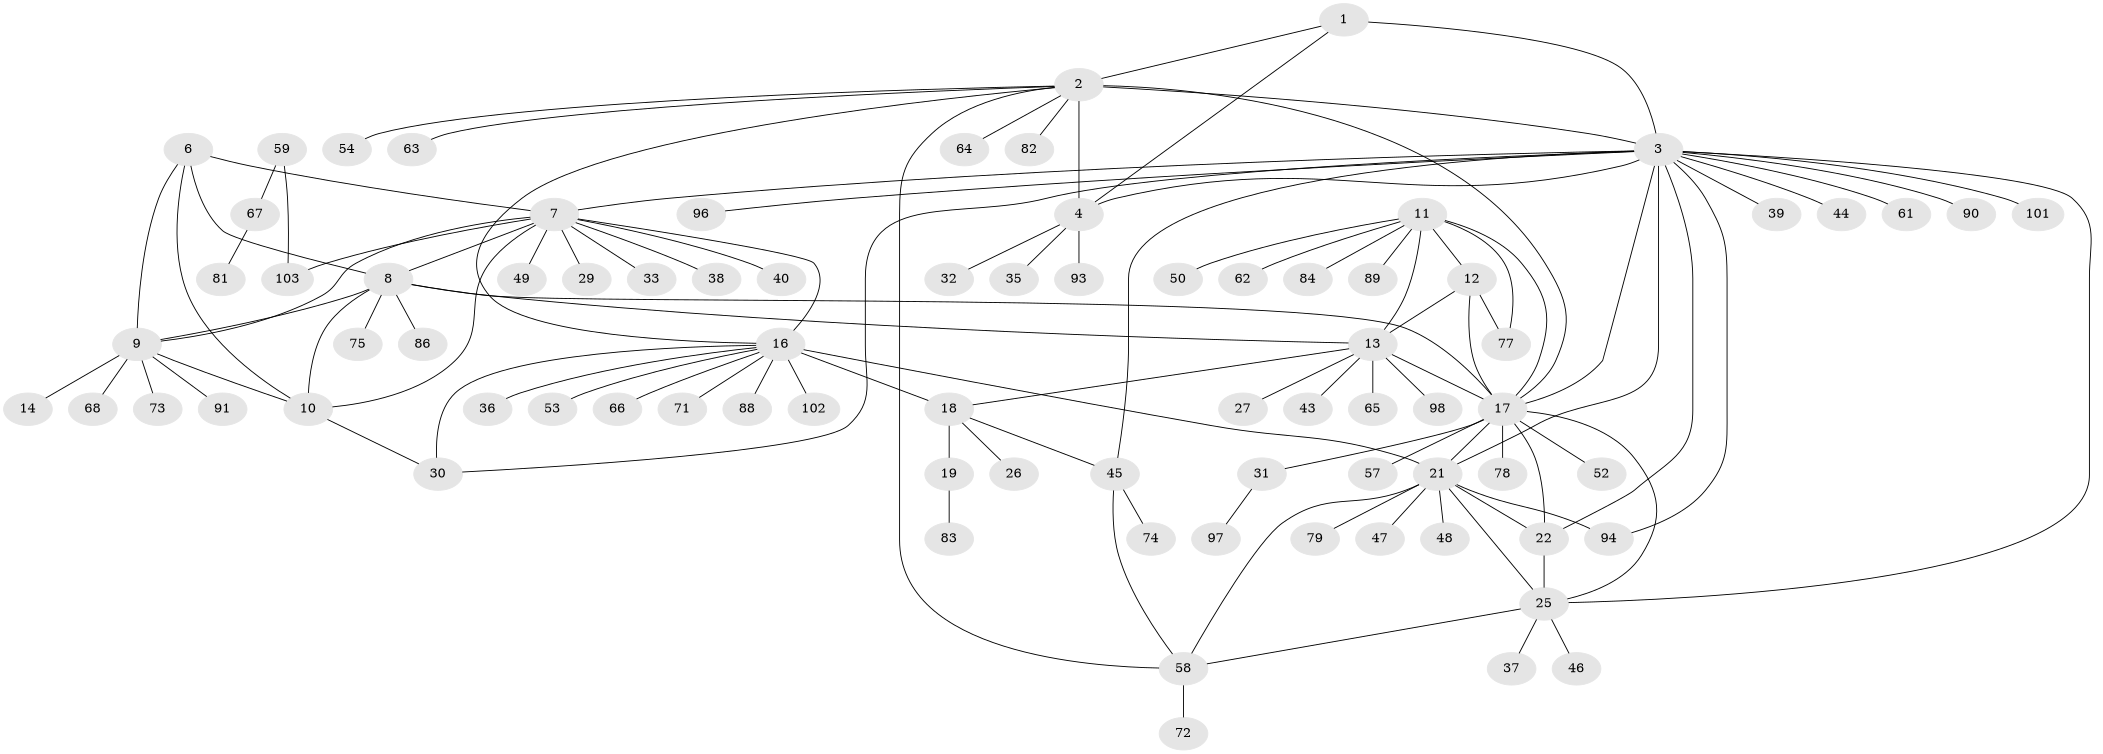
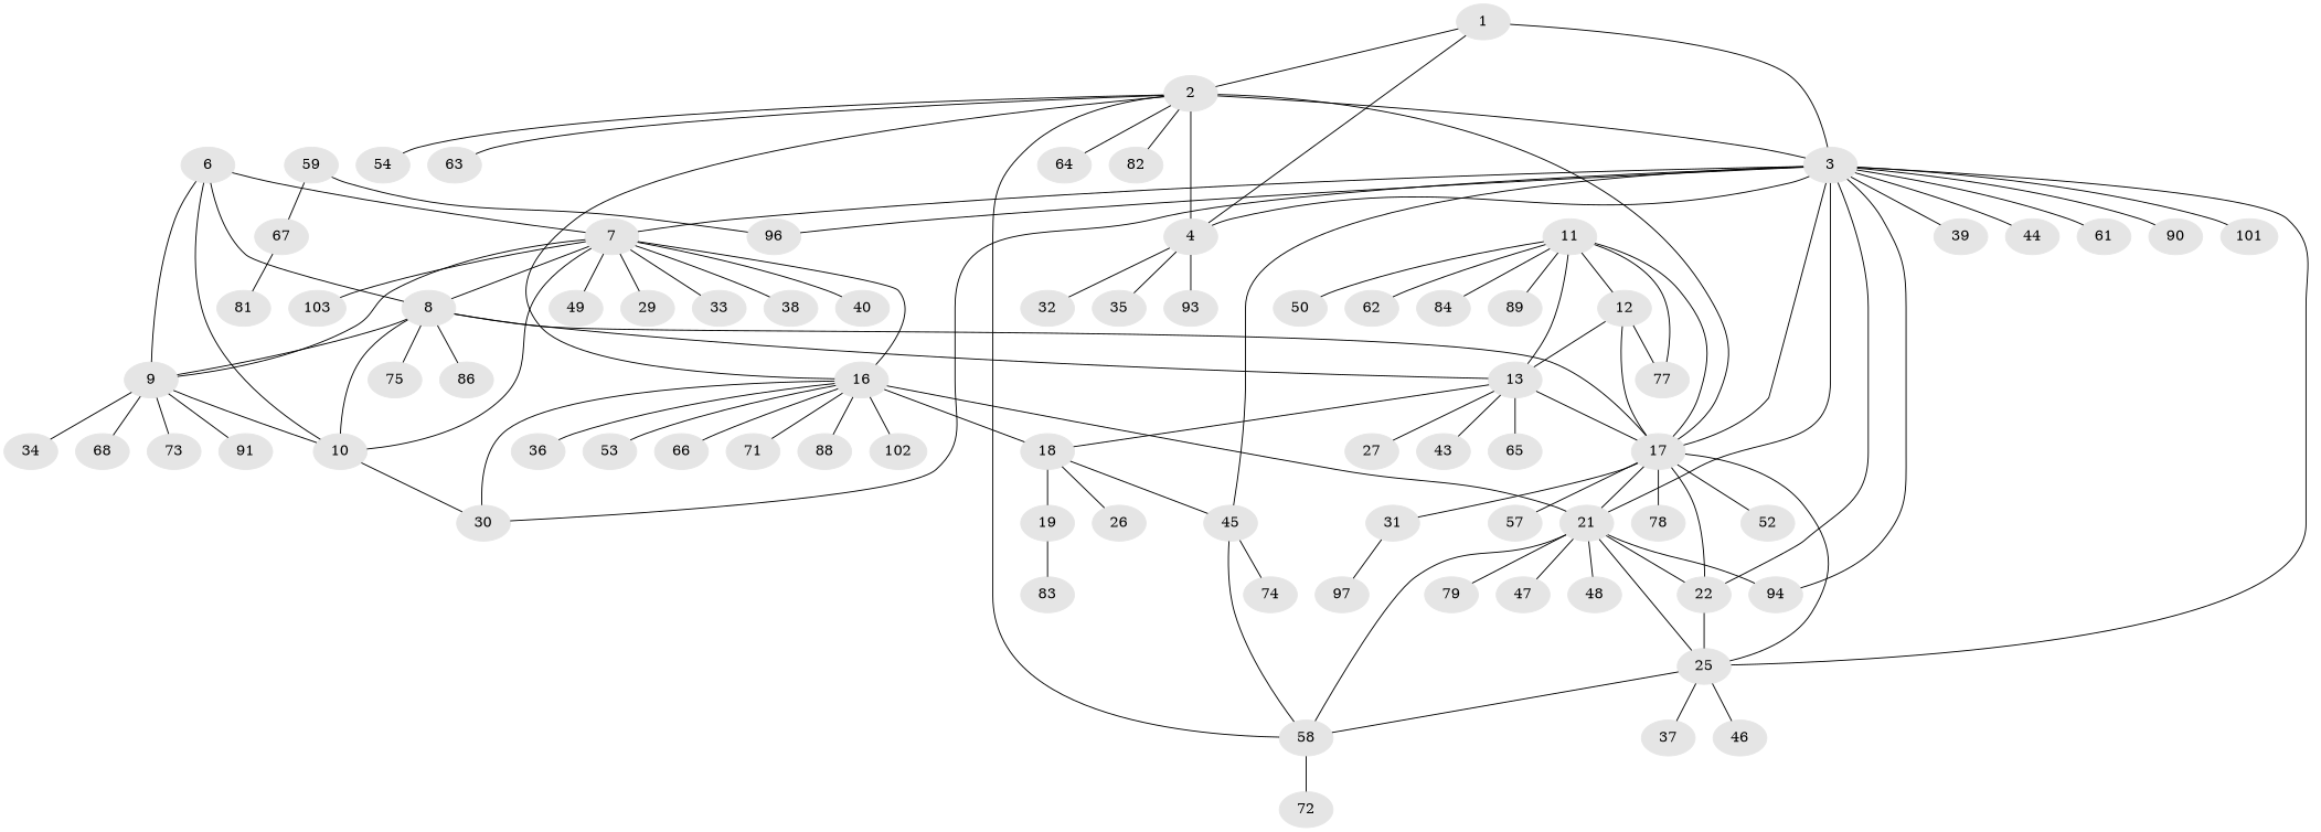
  graph {
    node [color=gray90 style=filled]
    2 [super="+5"]
    3 [super="+24"]
    4 [super="+92"]
    n4 [label=17 super="+23"]
    16 [super="+17"]
    54
    n7 [label=58 super="+56"]
    63
    64
    82
    1
    7 [super="+85"]
    21 [super="+100"]
    22
    25 [super="+95"]
    30 [super="+41"]
    39
    44
    45
    61
    90
    94
    96
    101
    32
    35
    93
    31
    52
    57
    78
    18 [super="+20"]
    36
    53
    66
    n36 [label=71]
    88
    102
    72
    8 [super="+51"]
    9 [super="+87"]
    10 [super="+69"]
    29 [super="+60"]
    33 [super="+42"]
    38
    40
    49
    103
    47
    48
    79
    37
    46
    74
    6
    13 [super="+15"]
    75
    86
-   34 [label=14]
+   34
    68 [super="+71"]
    73
    91
    27
    43
    65
-   98
    11 [super="+58"]
    12 [super="+28"]
    50
    62
    77
    84
    89
    59
    67 [super="+80"]
    19 [super="+99"]
    26
    97
    83
    81
    2 -- 3 [weight=2]
    2 -- 4 [weight=2]
    2 -- n4
    2 -- 16
    2 -- 54
    2 -- n7
    2 -- 63
    2 -- 64
    2 -- 82
    3 -- 4
    3 -- n4
    3 -- 7
    3 -- 21
    3 -- 22
    3 -- 25
    3 -- 30
    3 -- 39
    3 -- 44
    3 -- 45
    3 -- 61
    3 -- 90
    3 -- 94
    3 -- 96
    3 -- 101
    4 -- 32
    4 -- 35
    4 -- 93
    n4 -- 21
    n4 -- 22
    n4 -- 25
    n4 -- 31
    n4 -- 52
    n4 -- 57
    n4 -- 78
    16 -- 21
    16 -- 30
    16 -- 18 [weight=4]
    16 -- 36
    16 -- 53
    16 -- 66
    16 -- n36
    16 -- 88
    16 -- 102
    n7 -- 72
    1 -- 2 [weight=2]
    1 -- 3
    1 -- 4
    7 -- 16
    7 -- 8
    7 -- 9
    7 -- 10
    7 -- 29
    7 -- 33
    7 -- 38
    7 -- 40
    7 -- 49
    7 -- 103
    21 -- n7
    21 -- 22
    21 -- 25
    21 -- 94
    21 -- 47
    21 -- 48
    21 -- 79
    22 -- 25
    25 -- n7
    25 -- 37
    25 -- 46
    45 -- n7
    45 -- 74
    31 -- 97
    18 -- 45
    18 -- 19 [weight=2]
    18 -- 26
    8 -- n4
    8 -- 9
    8 -- 10
    8 -- 13
    8 -- 75
    8 -- 86
    9 -- 10
    9 -- 34
    9 -- 68
    9 -- 73
    9 -- 91
    10 -- 30
    6 -- 7
    6 -- 8
    6 -- 9
    6 -- 10
    13 -- n4 [weight=2]
    13 -- 18
    13 -- 27
    13 -- 43
    13 -- 65
-   13 -- 98
    11 -- n4
    11 -- 13 [weight=2]
    11 -- 12
    11 -- 50
    11 -- 62
    11 -- 77
    11 -- 84
    11 -- 89
    12 -- n4
    12 -- 13 [weight=2]
    12 -- 77
-   59 -- 103
+   59 -- 96
    59 -- 67
    67 -- 81
    19 -- 83
  }
